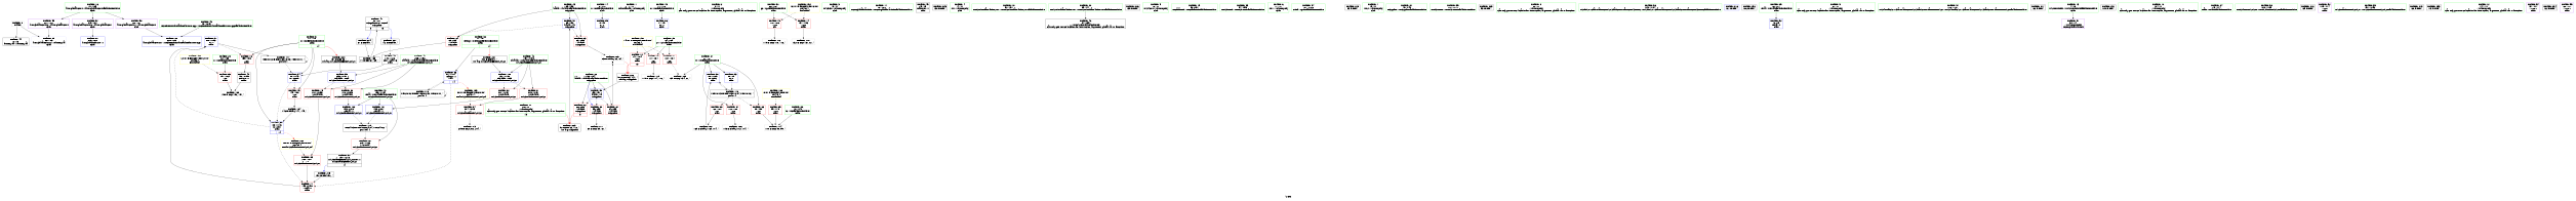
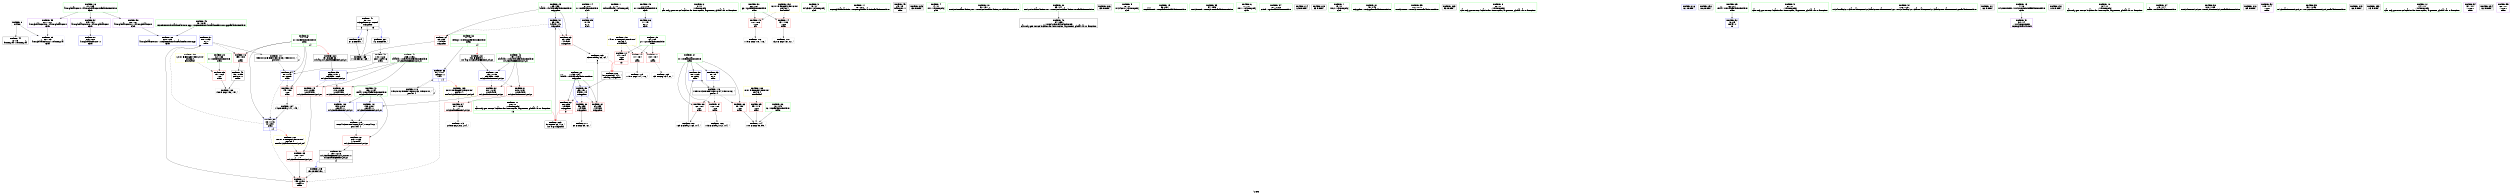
  digraph {
    label=SVFG
    node [color=green shape=record]
    edge [style=solid]
    n1 [color=grey label="{NodeID: 0\nNullPtr}"]
    n2 [color=black label="{NodeID: 44\n2\<--3\ndummyVal\<--dummyVal\n}"]
    n3 [color=blue label="{NodeID: 89\n221\<--3\nllvm.global_ctors_2\<--dummyVal\nGlob }" style=dotted]
    n4 [color=blue label="{NodeID: 97\n88\<--153\nm\<--\nmain\n}"]
    n5 [color=red label="{NodeID: 76\n155\<--88\n\<--m\nmain\n}"]
    n6 [color=black label="{NodeID: 177\nMR_18V_2 = PHI(MR_18V_3, MR_18V_1, )\npts\{89 \}\n}"]
    n7 [color=black label="{NodeID: 49\n156\<--155\nconv18\<--\nmain\n}"]
    n8 [color=blue label="{NodeID: 94\n88\<--143\nm\<--conv\nmain\n}"]
    n9 [color=grey label="{NodeID: 168\n158 = cmp(156, 157, )\n}"]
    n10 [color=red label="{NodeID: 75\n145\<--88\n\<--m\nmain\n}"]
    n11 [color=blue label="{NodeID: 95\n88\<--146\nm\<--div\nmain\n|{|<s2>14}}"]
    n12 [label="{NodeID: 14\n8\<--10\nn\<--n_field_insensitive\nGlob }"]
    n13 [color=blue label="{NodeID: 85\n8\<--9\nn\<--\nGlob }"]
    n14 [label="{NodeID: 28\n82\<--83\nn\<--n_field_insensitive\nmain\n}"]
    n15 [color=red label="{NodeID: 69\n157\<--82\n\<--n\nmain\n}"]
    n16 [label="{NodeID: 42\n197\<--198\n__b.addr\<--__b.addr_field_insensitive\n_ZSt3maxIiERKT_S2_S2_\n}"]
    n17 [color=red label="{NodeID: 81\n203\<--197\n\<--__b.addr\n_ZSt3maxIiERKT_S2_S2_\n}"]
    n18 [color=red label="{NodeID: 82\n207\<--197\n\<--__b.addr\n_ZSt3maxIiERKT_S2_S2_\n}"]
    n19 [color=blue label="{NodeID: 100\n197\<--192\n__b.addr\<--__b\n_ZSt3maxIiERKT_S2_S2_\n}"]
    n20 [color=red label="{NodeID: 84\n204\<--203\n\<--\n_ZSt3maxIiERKT_S2_S2_\n}"]
    n21 [color=blue label="{NodeID: 101\n193\<--207\nretval\<--\n_ZSt3maxIiERKT_S2_S2_\n}"]
    n22 [color=grey label="{NodeID: 173\n205 = cmp(202, 204, )\n}"]
    n23 [color=black label="{NodeID: 179\nMR_24V_3 = PHI(MR_24V_4, MR_24V_2, )\npts\{194 \}\n}"]
    n24 [color=black label="{NodeID: 222\n51 = PHI(65, 141, )\n0th arg _Z3gcdxx }"]
    n25 [color=blue label="{NodeID: 90\n53\<--51\na.addr\<--a\n_Z9gcdxx\n}"]
    n26 [color=red label="{NodeID: 60\n59\<--53\n\<--a.addr\n_Z3gcdxx\n}"]
    n27 [color=red label="{NodeID: 61\n64\<--53\n\<--a.addr\n_Z3gcdxx\n}"]
    n28 [color=red label="{NodeID: 62\n66\<--53\n\<--a.addr\n_Z3gcdxx\n|{<s0>3}}"]
    n29 [color=grey label="{NodeID: 171\n60 = cmp(59, 61, )\n}"]
    n30 [color=grey label="{NodeID: 165\n65 = Binary(63, 64, )\n|{<s0>3}}"]
    n31 [color=black label="{NodeID: 223\n52 = PHI(66, 116, )\n1st arg _Z3gcdxx }"]
    n32 [color=red label="{NodeID: 70\n114\<--84\n\<--p1\nmain\n}"]
    n33 [color=grey label="{NodeID: 175\n115 = cmp(114, 116, )\n}"]
    n34 [color=grey label="{NodeID: 167\n169 = Binary(168, 104, )\n}"]
    n35 [color=blue label="{NodeID: 98\n80\<--169\ntt\<--inc\nmain\n}"]
    n36 [color=black label="{NodeID: 176\nMR_10V_3 = PHI(MR_10V_4, MR_10V_2, )\npts\{81 \}\n}"]
    n37 [color=red label="{NodeID: 66\n98\<--80\n\<--tt\nmain\n}"]
    n38 [color=red label="{NodeID: 67\n102\<--80\n\<--tt\nmain\n}"]
    n39 [color=red label="{NodeID: 68\n168\<--80\n\<--tt\nmain\n}"]
    n40 [label="{NodeID: 1\n7\<--1\n__dso_handle\<--dummyObj\nGlob }"]
    n41 [color=grey label="{NodeID: 174\n100 = cmp(98, 99, )\n}"]
    n42 [color=grey label="{NodeID: 166\n103 = Binary(102, 104, )\n}"]
    n43 [label="{NodeID: 15\n11\<--12\nm\<--m_field_insensitive\nGlob }"]
    n44 [color=blue label="{NodeID: 86\n11\<--9\nm\<--\nGlob }"]
    n45 [label="{NodeID: 29\n84\<--85\np1\<--p1_field_insensitive\nmain\n}"]
    n46 [color=red label="{NodeID: 71\n134\<--84\n\<--p1\nmain\n}"]
    n47 [color=red label="{NodeID: 72\n141\<--84\n\<--p1\nmain\n|{<s0>13}}"]
    n48 [color=grey label="{NodeID: 169\n135 = cmp(134, 61, )\n}"]
    n49 [label="{NodeID: 43\n23\<--215\n_GLOBAL__sub_I_ashmelev_0_0.cpp\<--_GLOBAL__sub_I_ashmelev_0_0.cpp_field_insensitive\n}"]
    n50 [color=blue label="{NodeID: 88\n220\<--23\nllvm.global_ctors_1\<--_GLOBAL__sub_I_ashmelev_0_0.cpp\nGlob }"]
    n51 [color=blue label="{NodeID: 91\n55\<--52\nb.addr\<--b\n_Z3gcdxx\n}"]
    n52 [color=red label="{NodeID: 63\n63\<--55\n\<--b.addr\n_Z3gcdxx\n}"]
    n53 [color=red label="{NodeID: 64\n69\<--55\n\<--b.addr\n_Z3gcdxx\n}"]
    n54 [color=black label="{NodeID: 163\n71 = PHI(67, 69, )\n}"]
    n55 [color=purple label="{NodeID: 57\n219\<--21\nllvm.global_ctors_0\<--llvm.global_ctors\nGlob }"]
    n56 [color=blue label="{NodeID: 87\n219\<--22\nllvm.global_ctors_0\<--\nGlob }"]
    n57 [label="{NodeID: 2\n9\<--1\n\<--dummyObj\nCan only get source location for instruction, argument, global var or function.}"]
    n58 [color=yellow label="{NodeID: 182\n18V_1 = ENCHI(MR_18V_0)\npts\{89 \}\nFun[_ZSt3maxIiERKT_S2_S2_]}" style=double]
    n59 [color=red label="{NodeID: 83\n202\<--201\n\<--\n_ZSt3maxIiERKT_S2_S2_\n}"]
    n60 [color=red label="{NodeID: 77\n153\<--150\n\<--call17\nmain\n}"]
    n61 [color=blue label="{NodeID: 99\n195\<--191\n__a.addr\<--__a\n_ZSt3maxIiERKT_S2_S2_\n}"]
    n62 [color=red label="{NodeID: 79\n201\<--195\n\<--__a.addr\n_ZSt3maxIiERKT_S2_S2_\n}"]
    n63 [color=red label="{NodeID: 80\n210\<--195\n\<--__a.addr\n_ZSt3maxIiERKT_S2_S2_\n}"]
    n64 [color=blue label="{NodeID: 102\n193\<--210\nretval\<--\n_ZSt3maxIiERKT_S2_S2_\n}"]
    n65 [label="{NodeID: 16\n21\<--25\nllvm.global_ctors\<--llvm.global_ctors_field_insensitive\nGlob }"]
    n66 [color=purple label="{NodeID: 58\n220\<--21\nllvm.global_ctors_1\<--llvm.global_ctors\nGlob }"]
    n67 [color=purple label="{NodeID: 59\n221\<--21\nllvm.global_ctors_2\<--llvm.global_ctors\nGlob }"]
    n68 [label="{NodeID: 30\n86\<--87\np2\<--p2_field_insensitive\nmain\n}"]
    n69 [color=red label="{NodeID: 73\n118\<--86\n\<--p2\ncin\n}"]
    n70 [color=red label="{NodeID: 74\n131\<--86\n\<--p2\nmain\n}"]
    n71 [color=grey label="{NodeID: 172\n119 = cmp(118, 116, )\n}"]
    n72 [color=grey label="{NodeID: 170\n132 = cmp(131, 61, )\n}"]
    n73 [color=black label="{NodeID: 224\n67 = PHI(50, )\n}"]
    n74 [color=black label="{NodeID: 47\n50\<--71\n_Z3gcdxx_ret\<--cond\n_Z3gcdxx\n|{<s0>3|<s1>13}}"]
    n75 [color=black label="{NodeID: 227\n142 = PHI(50, )\n}"]
    n76 [label="{NodeID: 3\n13\<--1\n_ZSt3cin\<--dummyObj\nGlob }"]
    n77 [color=yellow label="{NodeID: 183\n20V_1 = ENCHI(MR_20V_0)\npts\{91 \}\nFun[_ZSt3maxIiERKT_S2_S2_]}" style=double]
    n78 [label="{NodeID: 17\n26\<--27\n__cxx_global_var_init\<--__cxx_global_var_init_field_insensitive\n}"]
    n79 [label="{NodeID: 31\n88\<--89\nm\<--m_field_insensitive\nmain\n|{|<s5>14}}"]
    n80 [color=black label="{NodeID: 220\n191 = PHI(88, )\n0th arg _ZSt3maxIiERKT_S2_S2_ }"]
    n81 [color=grey label="{NodeID: 164\n146 = Binary(147, 145, )\n}"]
    n82 [color=black label="{NodeID: 45\n75\<--9\nmain_ret\<--\nmain\n}"]
    n83 [color=black label="{NodeID: 225\n138 = PHI()\n}"]
    n84 [label="{NodeID: 4\n14\<--1\n.str\<--dummyObj\nGlob }"]
    n85 [color=red label="{NodeID: 78\n213\<--193\n\<--retval\n_ZSt3maxIiERKT_S2_S2_\n}"]
    n86 [color=black label="{NodeID: 50\n190\<--213\n_ZSt3maxIiERKT_S2_S2__ret\<--\n_ZSt3maxIiERKT_S2_S2_\n|{<s0>14}}"]
    n87 [label="{NodeID: 18\n30\<--31\n_ZNSt8ios_base4InitC1Ev\<--_ZNSt8ios_base4InitC1Ev_field_insensitive\n}"]
    n88 [label="{NodeID: 32\n90\<--91\nref.tmp\<--ref.tmp_field_insensitive\nmain\n|{|<s1>14}}"]
    n89 [color=blue label="{NodeID: 96\n90\<--104\nref.tmp\<--\nmain\n|{|<s2>14}}"]
    n90 [color=black label="{NodeID: 221\n192 = PHI(90, )\n1st arg _ZSt3maxIiERKT_S2_S2_ }"]
    n91 [color=black label="{NodeID: 178\nMR_20V_2 = PHI(MR_20V_3, MR_20V_1, )\npts\{91 \}\n}"]
    n92 [color=black label="{NodeID: 46\n34\<--35\n\<--_ZNSt8ios_base4InitD1Ev\nCan only get source location for instruction, argument, global var or function.}"]
    n93 [color=black label="{NodeID: 226\n139 = PHI()\n}"]
    n94 [label="{NodeID: 5\n16\<--1\n_ZSt4cout\<--dummyObj\nGlob }"]
    n95 [label="{NodeID: 19\n36\<--37\n__cxa_atexit\<--__cxa_atexit_field_insensitive\n}"]
    n96 [label="{NodeID: 33\n94\<--95\n_ZNSirsERi\<--_ZNSirsERi_field_insensitive\n}"]
    n97 [color=black label="{NodeID: 48\n143\<--142\nconv\<--call16\nmain\n}"]
    n98 [label="{NodeID: 6\n17\<--1\n.str.1\<--dummyObj\nGlob }"]
    n99 [label="{NodeID: 20\n35\<--41\n_ZNSt8ios_base4InitD1Ev\<--_ZNSt8ios_base4InitD1Ev_field_insensitive\n}"]
    n100 [label="{NodeID: 34\n107\<--108\nprintf\<--printf_field_insensitive\n}"]
+   n101 [color=black label="{NodeID: 214\n125 = PHI()\n}"]
    n102 [color=black label="{NodeID: 228\n33 = PHI()\n}"]
    n103 [label="{NodeID: 7\n19\<--1\n.str.2\<--dummyObj\nGlob }"]
    n104 [label="{NodeID: 21\n48\<--49\n_Z3gcdxx\<--_Z3gcdxx_field_insensitive\n}"]
    n105 [label="{NodeID: 35\n110\<--111\n_ZNSirsERx\<--_ZNSirsERx_field_insensitive\n}"]
    n106 [color=black label="{NodeID: 215\n150 = PHI(190, )\n}"]
    n107 [color=black label="{NodeID: 229\n93 = PHI()\n}"]
    n108 [label="{NodeID: 8\n22\<--1\n\<--dummyObj\nCan only get source location for instruction, argument, global var or function.}"]
    n109 [color=yellow label="{NodeID: 188\n8V_1 = ENCHI(MR_8V_0)\npts\{79 \}\nFun[main]}" style=double]
    n110 [color=red label="{NodeID: 65\n99\<--78\n\<--tc\nmain\n}"]
    n111 [label="{NodeID: 22\n53\<--54\na.addr\<--a.addr_field_insensitive\n_Z3gcdxx\n}"]
-   n112 [label="{NodeID: 36\n123\<--124\n_ZStlsISt11char_traitsIcEERSt13basic_ostreamIcT_ES5_PKc\<--_ZStlsISt11char_traitsIcEERSt13basic_ostreamIcT_ES5_PKc_field_insensitive\n}"]
    n113 [color=blue label="{NodeID: 216\n161 = PHI()\n}"]
    n114 [color=black label="{NodeID: 230\n106 = PHI()\n}"]
-   n115 [color=blue label="{NodeID: 92\n76\<--9\nretval\<--\nmain\n}"]
+   n115 [color=blue label="{NodeID: 92\n76\<--9\nretval\<--\nios\n}"]
    n116 [label="{NodeID: 9\n61\<--1\n\<--dummyObj\nCan only get source location for instruction, argument, global var or function.}"]
    n117 [label="{NodeID: 23\n55\<--56\nb.addr\<--b.addr_field_insensitive\n_Z3gcdxx\n}"]
    n118 [label="{NodeID: 37\n126\<--127\n_ZSt4endlIcSt11char_traitsIcEERSt13basic_ostreamIT_T0_ES6_\<--_ZSt4endlIcSt11char_traitsIcEERSt13basic_ostreamIT_T0_ES6__field_insensitive\n}"]
    n119 [color=black label="{NodeID: 217\n162 = PHI()\n}"]
    n120 [color=purple label="{NodeID: 51\n32\<--4\n\<--_ZStL8__ioinit\n__cxx_global_var_init\n}"]
    n121 [color=black label="{NodeID: 231\n109 = PHI()\n}"]
    n122 [color=blue label="{NodeID: 93\n80\<--9\ntt\<--\nmain\n}"]
    n123 [label="{NodeID: 10\n104\<--1\n\<--dummyObj\nCan only get source location for instruction, argument, global var or function.}"]
    n124 [color=yellow label="{NodeID: 190\n12V_1 = ENCHI(MR_12V_0)\npts\{83 \}\nFun[main]}" style=double]
    n125 [label="{NodeID: 24\n73\<--74\nmain\<--main_field_insensitive\n}"]
    n126 [label="{NodeID: 38\n128\<--129\n_ZNSolsEPFRSoS_E\<--_ZNSolsEPFRSoS_E_field_insensitive\n}"]
    n127 [color=black label="{NodeID: 218\n165 = PHI()\n}"]
    n128 [color=purple label="{NodeID: 52\n105\<--14\n\<--.str\nmain\n}"]
    n129 [label="{NodeID: 11\n116\<--1\n\<--dummyObj\nCan only get source location for instruction, argument, global var or function.|{<s0>13}}"]
    n130 [color=yellow label="{NodeID: 191\n14V_1 = ENCHI(MR_19V_0)\npts\{85 \}\nFun[main]}" style=double]
    n131 [label="{NodeID: 25\n76\<--77\nretval\<--retval_field_insensitive\nmain\n}"]
    n132 [label="{NodeID: 39\n151\<--152\n_ZSt3maxIiERKT_S2_S2_\<--_ZSt3maxIiERKT_S2_S2__field_insensitive\n}"]
    n133 [color=black label="{NodeID: 219\n166 = PHI()\n}"]
    n134 [color=black label="{NodeID: 233\n113 = PHI()\n}"]
    n135 [label="{NodeID: 12\n147\<--1\n\<--dummyObj\nCan only get source location for instruction, argument, global var or function.}"]
    n136 [color=yellow label="{NodeID: 192\n16V_1 = ENCHI(MR_16V_0)\npts\{87 \}\nFun[main]}" style=double]
    n137 [label="{NodeID: 26\n78\<--79\ntc\<--tc_field_insensitive\nmain\n}"]
    n138 [label="{NodeID: 40\n193\<--194\nretval\<--retval_field_insensitive\n_ZSt3maxIiERKT_S2_S2_\n}"]
    n139 [color=purple label="{NodeID: 54\n137\<--17\n\<--.str.1\nmain\n}"]
    n140 [color=black label="{NodeID: 234\n122 = PHI()\n}"]
    n141 [label="{NodeID: 13\n4\<--6\n_ZStL8__ioinit\<--_ZStL8__ioinit_field_insensitive\nGlob }"]
    n142 [label="{NodeID: 27\n80\<--81\ntt\<--tt_field_insensitive\nmain\n}"]
    n143 [label="{NodeID: 41\n195\<--196\n__a.addr\<--__a.addr_field_insensitive\n_ZSt3maxIiERKT_S2_S2_\n}"]
    n144 [color=purple label="{NodeID: 55\n160\<--17\n\<--.str.1\nmain\n}"]
    n1 -> n2
    n1 -> n3
    n4 -> n5 [style=dashed]
    n4 -> n6
    n5 -> n7
    n6 -> n6 [style=dashed]
    n6 -> n8 [style=dashed]
    n7 -> n9
    n8 -> n10 [style=dashed]
    n8 -> n11 [style=dashed]
    n10 -> n81
    n11 -> n4 [style=dashed]
    n11 -> n58 [color=red style=dashed tailport=s2]
    n11 -> n60 [style=dashed]
    n12 -> n13
    n14 -> n15
    n15 -> n9
    n16 -> n17
    n16 -> n18
    n16 -> n19
    n17 -> n20
    n18 -> n21
    n19 -> n17 [style=dashed]
    n19 -> n18 [style=dashed]
    n20 -> n22
    n21 -> n23 [style=dashed]
    n23 -> n85 [style=dashed]
    n24 -> n25
    n25 -> n26 [style=dashed]
    n25 -> n27 [style=dashed]
    n25 -> n28 [style=dashed]
    n26 -> n29
    n27 -> n30
    n28 -> n31 [color=red tailport=s0]
    n30 -> n24 [color=red tailport=s0]
    n31 -> n51
    n32 -> n33
    n34 -> n35
    n35 -> n36 [style=dashed]
    n36 -> n35 [style=dashed]
    n36 -> n37 [style=dashed]
    n36 -> n38 [style=dashed]
    n36 -> n39 [style=dashed]
    n37 -> n41
    n38 -> n42
    n39 -> n34
    n43 -> n44
    n45 -> n32
    n45 -> n46
    n45 -> n47
    n46 -> n48 [style=dashed]
    n47 -> n24 [color=red tailport=s0]
    n49 -> n50
    n51 -> n52 [style=dashed]
    n51 -> n53 [style=dashed]
    n52 -> n30
    n53 -> n54
    n54 -> n74
    n55 -> n56
    n58 -> n59 [style=dashed]
    n59 -> n60
    n60 -> n4
    n61 -> n62 [style=dashed]
    n61 -> n63 [style=dashed]
    n62 -> n59
    n63 -> n64
    n64 -> n23 [style=dashed]
    n65 -> n55
    n65 -> n66
    n65 -> n67
    n66 -> n50
    n67 -> n3
    n68 -> n69
    n68 -> n70
    n69 -> n71
    n70 -> n72
    n73 -> n54
    n74 -> n73 [color=blue tailport=s0]
    n74 -> n75 [color=blue tailport=s1]
    n75 -> n97 [style=dashed]
    n77 -> n20 [style=dashed]
    n79 -> n5
    n79 -> n8
    n79 -> n10
    n79 -> n11
    n79 -> n80 [color=red tailport=s5]
    n80 -> n61
    n81 -> n11
    n85 -> n86
    n86 -> n106 [color=blue tailport=s0]
    n88 -> n89
    n88 -> n90 [color=red tailport=s1]
    n89 -> n60 [style=dashed]
    n89 -> n77 [color=red style=dashed tailport=s2]
    n89 -> n91 [style=dashed]
    n90 -> n19
    n91 -> n89 [style=dashed]
    n91 -> n91 [style=dashed]
    n97 -> n8
    n99 -> n92
    n106 -> n60
    n109 -> n110 [style=dashed]
    n110 -> n41
    n111 -> n25
    n111 -> n26 [color=blue]
    n111 -> n27
    n111 -> n28
    n117 -> n51
    n117 -> n52
    n117 -> n53
    n122 -> n36 [style=dashed]
    n124 -> n15 [style=dashed]
    n129 -> n31 [color=red tailport=s0]
    n130 -> n32 [style=dashed]
    n130 -> n46 [style=dashed]
    n130 -> n47 [style=dashed]
    n131 -> n115
    n136 -> n69 [style=dashed]
    n136 -> n70 [style=dashed]
    n137 -> n41
    n138 -> n21
    n138 -> n64
    n138 -> n85
    n141 -> n120
    n142 -> n35
    n142 -> n37
    n142 -> n38
-   n142 -> n48
+   n142 -> n39
    n142 -> n122
    n143 -> n61
    n143 -> n62
    n143 -> n63
  }
